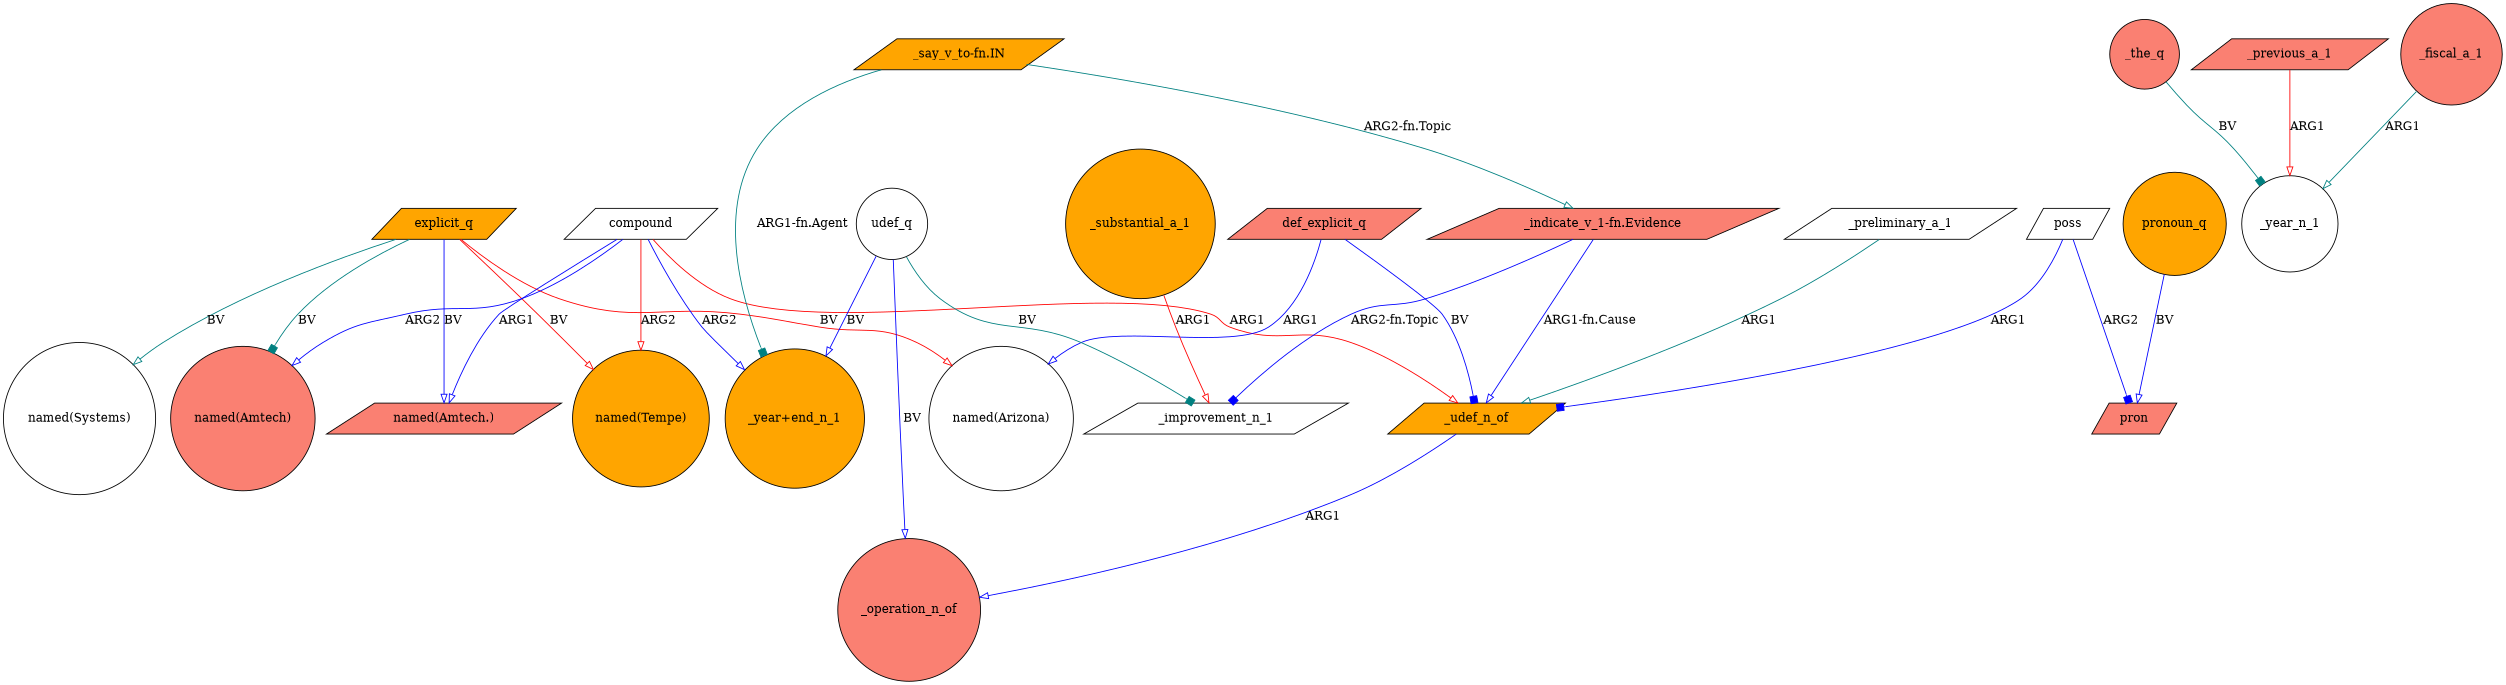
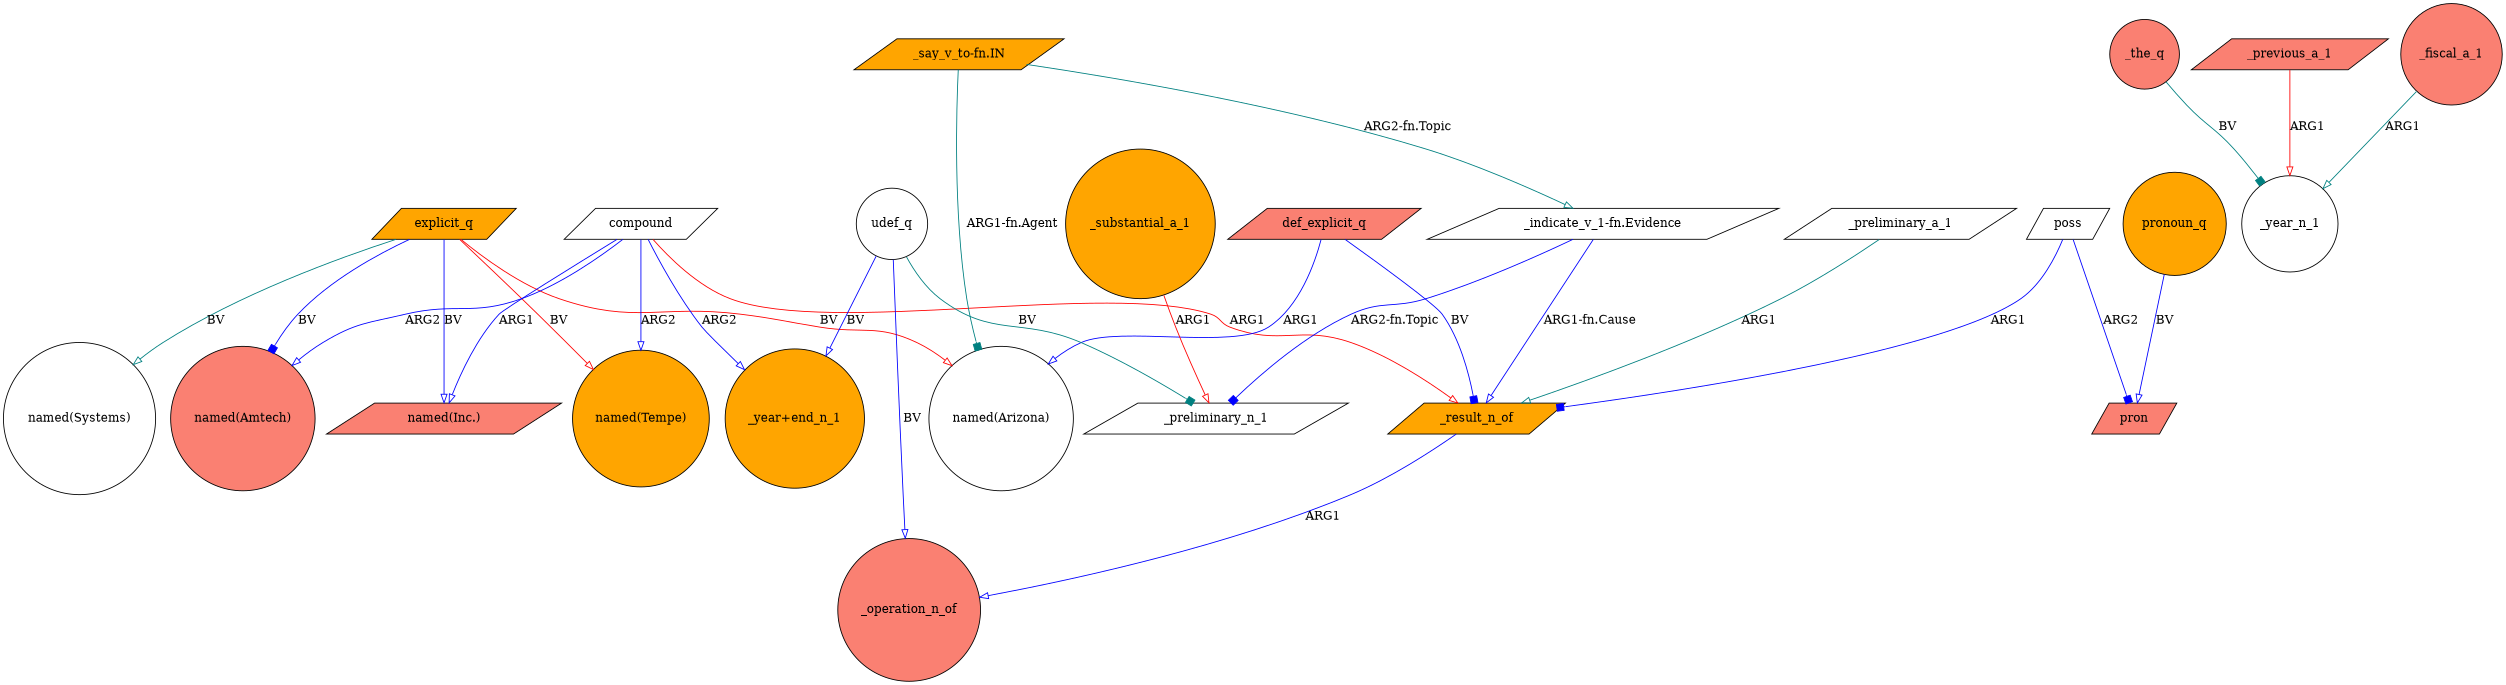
  digraph {
    node [fillcolor=salmon shape=parallelogram style=filled]
    edge [arrowhead=onormal color=blue]
    n1 [fillcolor=orange label=explicit_q]
-   "named(Inc.)" [label="named(Amtech.)"]
+   "named(Inc.)"
    "named(Arizona)" [fillcolor=white shape=circle]
    "named(Systems)" [fillcolor=white shape=circle]
    "named(Tempe)" [fillcolor=orange shape=circle]
    "named(Amtech)" [shape=circle]
    compound [fillcolor=white]
-   _result_n_of [fillcolor=orange label=_udef_n_of]
+   _result_n_of [fillcolor=orange]
    "_year+end_n_1" [fillcolor=orange shape=circle]
    _operation_n_of [shape=circle]
    def_explicit_q
-   "_indicate_v_1-fn.Evidence"
-   _improvement_n_1 [fillcolor=white]
+   "_indicate_v_1-fn.Evidence" [fillcolor=white]
+   _improvement_n_1 [fillcolor=white label=_preliminary_n_1]
    poss [fillcolor=white]
    pron
    pronoun_q [fillcolor=orange shape=circle]
    _year_n_1 [fillcolor=white shape=circle]
    "_say_v_to-fn.IN" [fillcolor=orange]
    _preliminary_a_1 [fillcolor=white]
    udef_q [fillcolor=white shape=circle]
    _the_q [shape=circle]
    _previous_a_1
    _substantial_a_1 [fillcolor=orange shape=circle]
    _fiscal_a_1 [shape=circle]
    n1 -> "named(Inc.)" [label=BV]
    n1 -> "named(Arizona)" [color=red label=BV]
    n1 -> "named(Systems)" [color=teal label=BV]
    n1 -> "named(Tempe)" [color=red label=BV]
-   n1 -> "named(Amtech)" [arrowhead=box color=teal label=BV]
+   n1 -> "named(Amtech)" [arrowhead=box label=BV]
    compound -> "named(Inc.)" [label=ARG1]
-   compound -> "named(Tempe)" [color=red label=ARG2]
+   compound -> "named(Tempe)" [label=ARG2]
    compound -> "named(Amtech)" [label=ARG2]
    compound -> _result_n_of [color=red label=ARG1]
    compound -> "_year+end_n_1" [label=ARG2]
    _result_n_of -> _operation_n_of [label=ARG1]
    def_explicit_q -> "named(Arizona)" [label=ARG1]
    def_explicit_q -> _result_n_of [arrowhead=box label=BV]
    "_indicate_v_1-fn.Evidence" -> _result_n_of [label="ARG1-fn.Cause"]
    "_indicate_v_1-fn.Evidence" -> _improvement_n_1 [arrowhead=box label="ARG2-fn.Topic"]
    poss -> _result_n_of [arrowhead=box label=ARG1]
    poss -> pron [arrowhead=box label=ARG2]
    pronoun_q -> pron [label=BV]
-   "_say_v_to-fn.IN" -> "_year+end_n_1" [arrowhead=box color=teal label="ARG1-fn.Agent"]
+   "_say_v_to-fn.IN" -> "named(Arizona)" [arrowhead=box color=teal label="ARG1-fn.Agent"]
    "_say_v_to-fn.IN" -> "_indicate_v_1-fn.Evidence" [color=teal label="ARG2-fn.Topic"]
    _preliminary_a_1 -> _result_n_of [color=teal label=ARG1]
    udef_q -> "_year+end_n_1" [label=BV]
    udef_q -> _operation_n_of [label=BV]
    udef_q -> _improvement_n_1 [arrowhead=box color=teal label=BV]
    _the_q -> _year_n_1 [arrowhead=box color=teal label=BV]
    _previous_a_1 -> _year_n_1 [color=red label=ARG1]
    _substantial_a_1 -> _improvement_n_1 [color=red label=ARG1]
    _fiscal_a_1 -> _year_n_1 [color=teal label=ARG1]
  }
